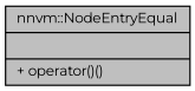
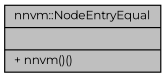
  digraph {
    fontname=Montserrat
-   n1 [color=black fillcolor=grey75 fontcolor=black fontname=Montserrat fontsize=10 height=0.2 label="{nnvm::NodeEntryEqual\n||+ operator()()\l}" shape=record style=filled width=0.4]
+   n1 [color=black fillcolor=grey75 fontcolor=black fontname=Montserrat fontsize=10 height=0.2 label="{nnvm::NodeEntryEqual\n||+ nnvm()()\l}" shape=record style=filled width=0.4]
  }
